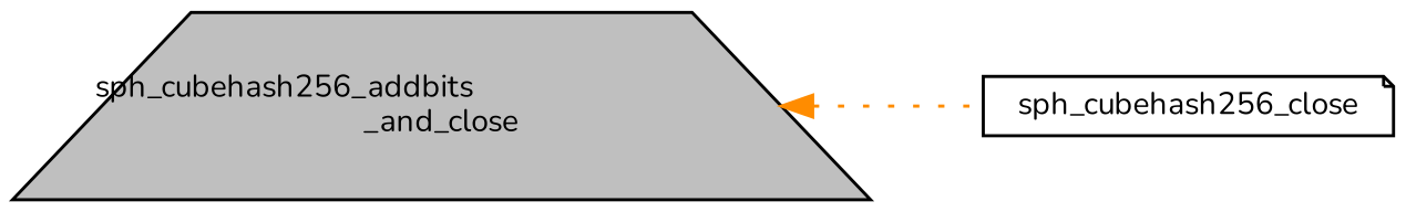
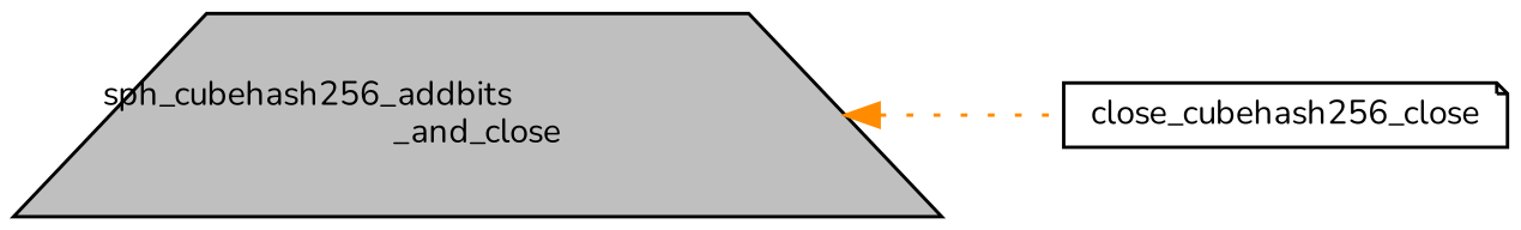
  digraph {
    rankdir=LR
    fontname=Nunito
    node [color=black fontname=Nunito fontsize=10 style=filled]
    n1 [fillcolor=grey75 fontcolor=black height=0.2 label="sph_cubehash256_addbits\l_and_close" shape=trapezium width=0.4]
-   n2 [fillcolor=white height=0.2 label=sph_cubehash256_close shape=note width=0.4]
+   n2 [fillcolor=white height=0.2 label=close_cubehash256_close shape=note width=0.4]
    n1 -> n2 [color=darkorange dir=back fontname=Nunito fontsize=10 labelfontname=Helvetica labelfontsize=10 style=dotted]
  }
